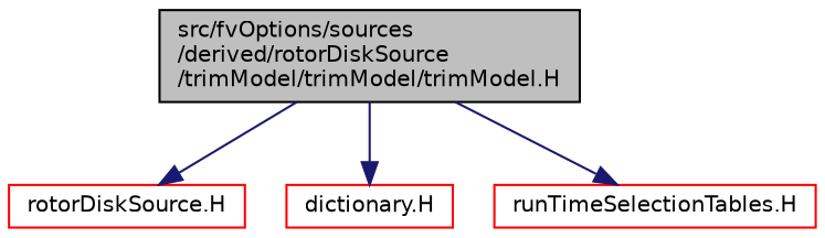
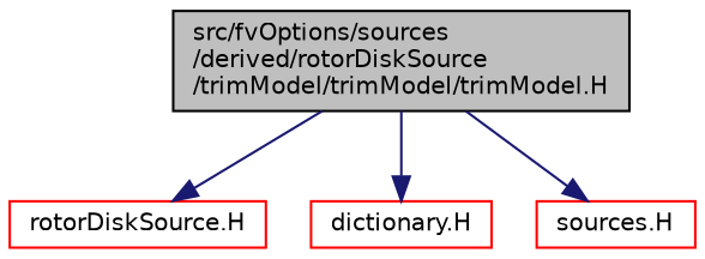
  digraph {
    node [color=red fontname=Helvetica fontsize=10 shape=record]
    edge [color=midnightblue fontname=Helvetica fontsize=10 labelfontname=Helvetica labelfontsize=10 style=solid]
    n1 [color=black fillcolor=grey75 fontcolor=black height=0.2 label="src/fvOptions/sources\l/derived/rotorDiskSource\l/trimModel/trimModel/trimModel.H" style=filled width=0.4]
    n2 [height=0.2 label="rotorDiskSource.H" width=0.4]
    n3 [height=0.2 label="dictionary.H" width=0.4]
-   n4 [height=0.2 label="runTimeSelectionTables.H" width=0.4]
+   n4 [height=0.2 label="sources.H" width=0.4]
    n1 -> n2
    n1 -> n3
    n1 -> n4
  }
